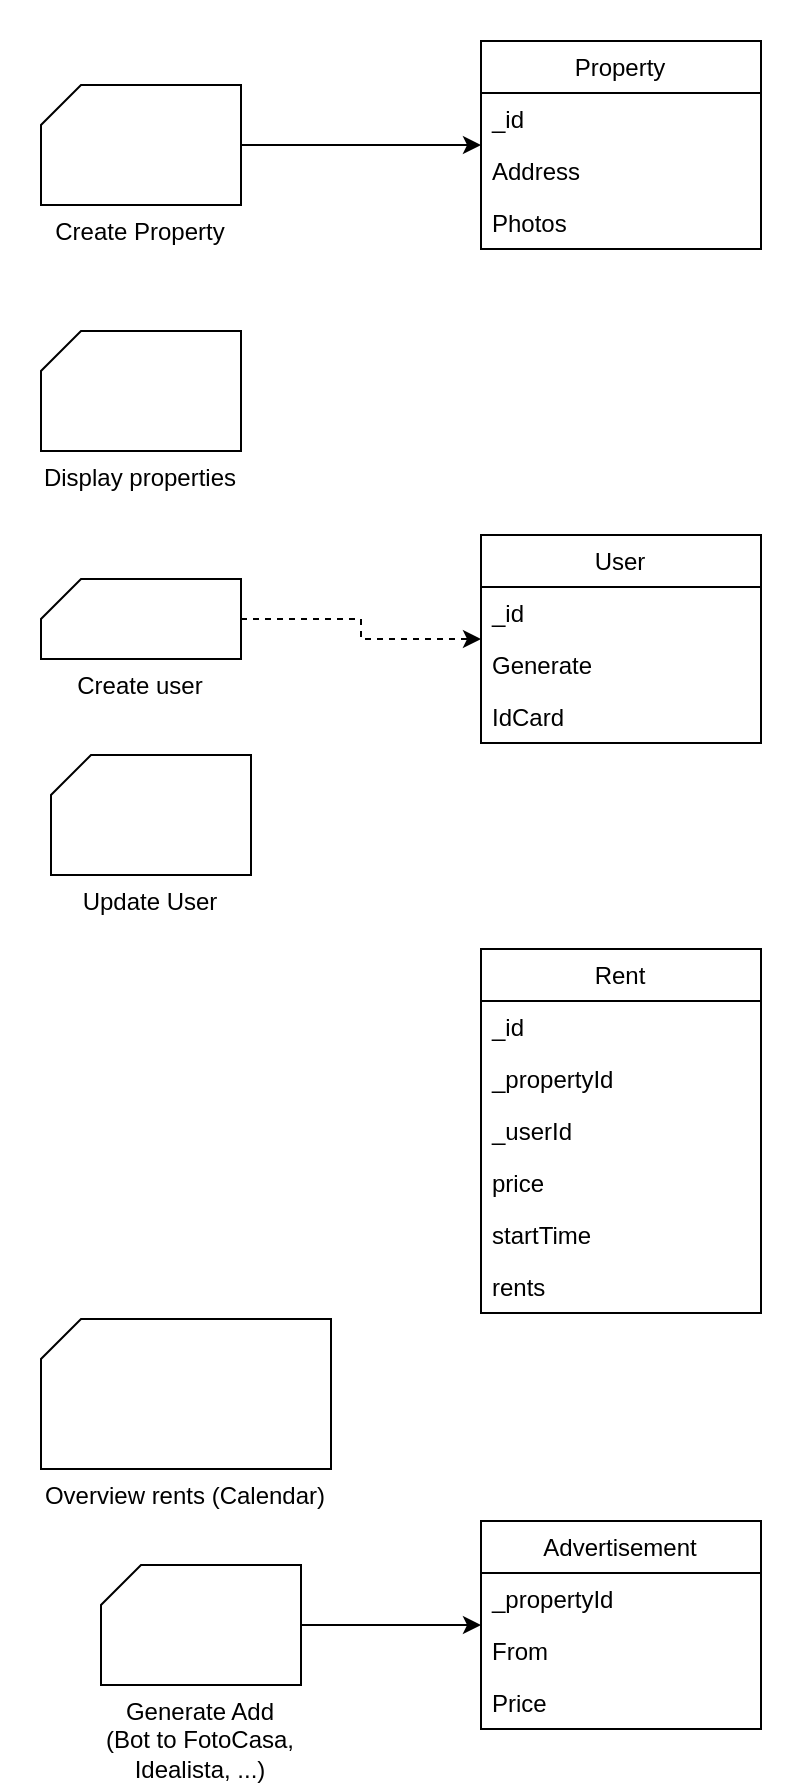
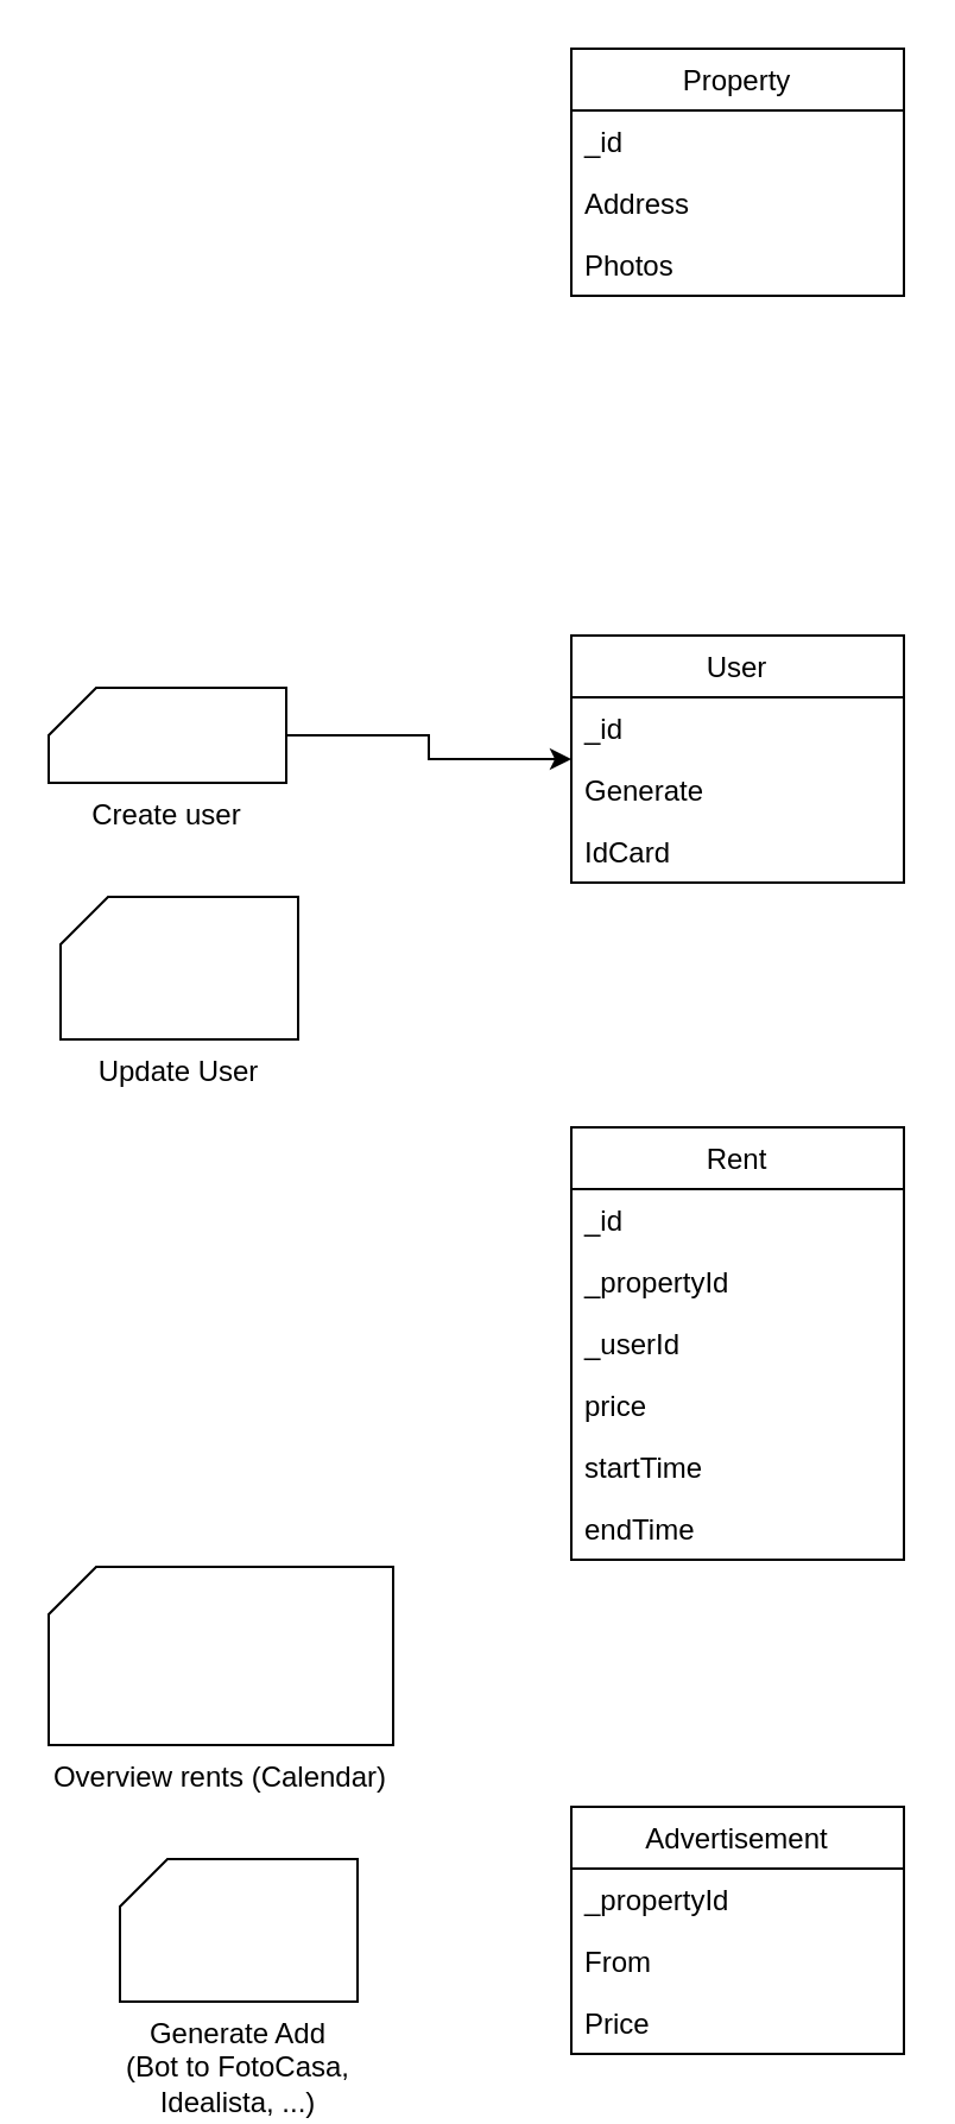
  <mxCell id="0" />
  <mxCell id="1" parent="0" />
- <mxCell id="2" value="Display properties" style="verticalLabelPosition=bottom;verticalAlign=top;html=1;shape=card;whiteSpace=wrap;size=20;arcSize=12;" parent="1" vertex="1"><mxGeometry x="20" y="165" width="100" height="60" as="geometry" /></mxCell>
- <mxCell id="3" style="edgeStyle=orthogonalEdgeStyle;rounded=0;orthogonalLoop=1;jettySize=auto;html=1;exitX=1;exitY=0.5;exitDx=0;exitDy=0;exitPerimeter=0;" edge="1" parent="1" source="4" target="11"><mxGeometry relative="1" as="geometry" /></mxCell>
- <mxCell id="4" value="Create Property" style="verticalLabelPosition=bottom;verticalAlign=top;html=1;shape=card;whiteSpace=wrap;size=20;arcSize=12;" parent="1" vertex="1"><mxGeometry x="20" y="42" width="100" height="60" as="geometry" /></mxCell>
- <mxCell id="5" style="edgeStyle=orthogonalEdgeStyle;rounded=0;orthogonalLoop=1;jettySize=auto;html=1;exitX=1;exitY=0.5;exitDx=0;exitDy=0;exitPerimeter=0;dashed=1;" edge="1" parent="1" source="6" target="15"><mxGeometry relative="1" as="geometry" /></mxCell>
+ <mxCell id="5" style="edgeStyle=orthogonalEdgeStyle;rounded=0;orthogonalLoop=1;jettySize=auto;html=1;exitX=1;exitY=0.5;exitDx=0;exitDy=0;exitPerimeter=0;" edge="1" parent="1" source="6" target="15"><mxGeometry relative="1" as="geometry" /></mxCell>
  <mxCell id="6" value="Create user" style="verticalLabelPosition=bottom;verticalAlign=top;html=1;shape=card;whiteSpace=wrap;size=20;arcSize=12;" parent="1" vertex="1"><mxGeometry x="20" y="289" width="100" height="40" as="geometry" /></mxCell>
  <mxCell id="7" value="Update User" style="verticalLabelPosition=bottom;verticalAlign=top;html=1;shape=card;whiteSpace=wrap;size=20;arcSize=12;" parent="1" vertex="1"><mxGeometry x="25" y="377" width="100" height="60" as="geometry" /></mxCell>
  <mxCell id="8" value="Overview rents (Calendar)" style="verticalLabelPosition=bottom;verticalAlign=top;html=1;shape=card;whiteSpace=wrap;size=20;arcSize=12;" parent="1" vertex="1"><mxGeometry x="20" y="659" width="145" height="75" as="geometry" /></mxCell>
- <mxCell id="9" style="edgeStyle=orthogonalEdgeStyle;rounded=0;orthogonalLoop=1;jettySize=auto;html=1;exitX=1;exitY=0.5;exitDx=0;exitDy=0;exitPerimeter=0;" edge="1" parent="1" source="10" target="26"><mxGeometry relative="1" as="geometry" /></mxCell>
  <mxCell id="10" value="Generate Add (Bot to FotoCasa, Idealista, ...)" style="verticalLabelPosition=bottom;verticalAlign=top;html=1;shape=card;whiteSpace=wrap;size=20;arcSize=12;" parent="1" vertex="1"><mxGeometry x="50" y="782" width="100" height="60" as="geometry" /></mxCell>
  <mxCell id="11" value="Property" style="swimlane;fontStyle=0;childLayout=stackLayout;horizontal=1;startSize=26;horizontalStack=0;resizeParent=1;resizeParentMax=0;resizeLast=0;collapsible=1;marginBottom=0;" parent="1" vertex="1"><mxGeometry x="240" y="20" width="140" height="104" as="geometry" /></mxCell>
  <mxCell id="12" value="_id" style="text;strokeColor=none;fillColor=none;align=left;verticalAlign=top;spacingLeft=4;spacingRight=4;overflow=hidden;rotatable=0;points=[[0,0.5],[1,0.5]];portConstraint=eastwest;" parent="11" vertex="1"><mxGeometry y="26" width="140" height="26" as="geometry" /></mxCell>
  <mxCell id="13" value="Address" style="text;strokeColor=none;fillColor=none;align=left;verticalAlign=top;spacingLeft=4;spacingRight=4;overflow=hidden;rotatable=0;points=[[0,0.5],[1,0.5]];portConstraint=eastwest;" parent="11" vertex="1"><mxGeometry y="52" width="140" height="26" as="geometry" /></mxCell>
  <mxCell id="14" value="Photos" style="text;strokeColor=none;fillColor=none;align=left;verticalAlign=top;spacingLeft=4;spacingRight=4;overflow=hidden;rotatable=0;points=[[0,0.5],[1,0.5]];portConstraint=eastwest;" parent="11" vertex="1"><mxGeometry y="78" width="140" height="26" as="geometry" /></mxCell>
  <mxCell id="15" value="User" style="swimlane;fontStyle=0;childLayout=stackLayout;horizontal=1;startSize=26;horizontalStack=0;resizeParent=1;resizeParentMax=0;resizeLast=0;collapsible=1;marginBottom=0;" parent="1" vertex="1"><mxGeometry x="240" y="267" width="140" height="104" as="geometry" /></mxCell>
  <mxCell id="16" value="_id" style="text;strokeColor=none;fillColor=none;align=left;verticalAlign=top;spacingLeft=4;spacingRight=4;overflow=hidden;rotatable=0;points=[[0,0.5],[1,0.5]];portConstraint=eastwest;" parent="15" vertex="1"><mxGeometry y="26" width="140" height="26" as="geometry" /></mxCell>
  <mxCell id="17" value="Generate" style="text;strokeColor=none;fillColor=none;align=left;verticalAlign=top;spacingLeft=4;spacingRight=4;overflow=hidden;rotatable=0;points=[[0,0.5],[1,0.5]];portConstraint=eastwest;" parent="15" vertex="1"><mxGeometry y="52" width="140" height="26" as="geometry" /></mxCell>
  <mxCell id="18" value="IdCard" style="text;strokeColor=none;fillColor=none;align=left;verticalAlign=top;spacingLeft=4;spacingRight=4;overflow=hidden;rotatable=0;points=[[0,0.5],[1,0.5]];portConstraint=eastwest;" parent="15" vertex="1"><mxGeometry y="78" width="140" height="26" as="geometry" /></mxCell>
  <mxCell id="19" value="Rent" style="swimlane;fontStyle=0;childLayout=stackLayout;horizontal=1;startSize=26;horizontalStack=0;resizeParent=1;resizeParentMax=0;resizeLast=0;collapsible=1;marginBottom=0;" parent="1" vertex="1"><mxGeometry x="240" y="474" width="140" height="182" as="geometry" /></mxCell>
  <mxCell id="20" value="_id" style="text;strokeColor=none;fillColor=none;align=left;verticalAlign=top;spacingLeft=4;spacingRight=4;overflow=hidden;rotatable=0;points=[[0,0.5],[1,0.5]];portConstraint=eastwest;" parent="19" vertex="1"><mxGeometry y="26" width="140" height="26" as="geometry" /></mxCell>
  <mxCell id="21" value="_propertyId" style="text;strokeColor=none;fillColor=none;align=left;verticalAlign=top;spacingLeft=4;spacingRight=4;overflow=hidden;rotatable=0;points=[[0,0.5],[1,0.5]];portConstraint=eastwest;" parent="19" vertex="1"><mxGeometry y="52" width="140" height="26" as="geometry" /></mxCell>
  <mxCell id="22" value="_userId" style="text;strokeColor=none;fillColor=none;align=left;verticalAlign=top;spacingLeft=4;spacingRight=4;overflow=hidden;rotatable=0;points=[[0,0.5],[1,0.5]];portConstraint=eastwest;" parent="19" vertex="1"><mxGeometry y="78" width="140" height="26" as="geometry" /></mxCell>
  <mxCell id="23" value="price" style="text;strokeColor=none;fillColor=none;align=left;verticalAlign=top;spacingLeft=4;spacingRight=4;overflow=hidden;rotatable=0;points=[[0,0.5],[1,0.5]];portConstraint=eastwest;" parent="19" vertex="1"><mxGeometry y="104" width="140" height="26" as="geometry" /></mxCell>
  <mxCell id="24" value="startTime" style="text;strokeColor=none;fillColor=none;align=left;verticalAlign=top;spacingLeft=4;spacingRight=4;overflow=hidden;rotatable=0;points=[[0,0.5],[1,0.5]];portConstraint=eastwest;" parent="19" vertex="1"><mxGeometry y="130" width="140" height="26" as="geometry" /></mxCell>
- <mxCell id="25" value="rents" style="text;strokeColor=none;fillColor=none;align=left;verticalAlign=top;spacingLeft=4;spacingRight=4;overflow=hidden;rotatable=0;points=[[0,0.5],[1,0.5]];portConstraint=eastwest;" parent="19" vertex="1"><mxGeometry y="156" width="140" height="26" as="geometry" /></mxCell>
+ <mxCell id="25" value="endTime" style="text;strokeColor=none;fillColor=none;align=left;verticalAlign=top;spacingLeft=4;spacingRight=4;overflow=hidden;rotatable=0;points=[[0,0.5],[1,0.5]];portConstraint=eastwest;" parent="19" vertex="1"><mxGeometry y="156" width="140" height="26" as="geometry" /></mxCell>
  <mxCell id="26" value="Advertisement" style="swimlane;fontStyle=0;childLayout=stackLayout;horizontal=1;startSize=26;horizontalStack=0;resizeParent=1;resizeParentMax=0;resizeLast=0;collapsible=1;marginBottom=0;" parent="1" vertex="1"><mxGeometry x="240" y="760" width="140" height="104" as="geometry" /></mxCell>
  <mxCell id="27" value="_propertyId" style="text;strokeColor=none;fillColor=none;align=left;verticalAlign=top;spacingLeft=4;spacingRight=4;overflow=hidden;rotatable=0;points=[[0,0.5],[1,0.5]];portConstraint=eastwest;" parent="26" vertex="1"><mxGeometry y="26" width="140" height="26" as="geometry" /></mxCell>
  <mxCell id="28" value="From" style="text;strokeColor=none;fillColor=none;align=left;verticalAlign=top;spacingLeft=4;spacingRight=4;overflow=hidden;rotatable=0;points=[[0,0.5],[1,0.5]];portConstraint=eastwest;" parent="26" vertex="1"><mxGeometry y="52" width="140" height="26" as="geometry" /></mxCell>
  <mxCell id="29" value="Price" style="text;strokeColor=none;fillColor=none;align=left;verticalAlign=top;spacingLeft=4;spacingRight=4;overflow=hidden;rotatable=0;points=[[0,0.5],[1,0.5]];portConstraint=eastwest;" parent="26" vertex="1"><mxGeometry y="78" width="140" height="26" as="geometry" /></mxCell>
